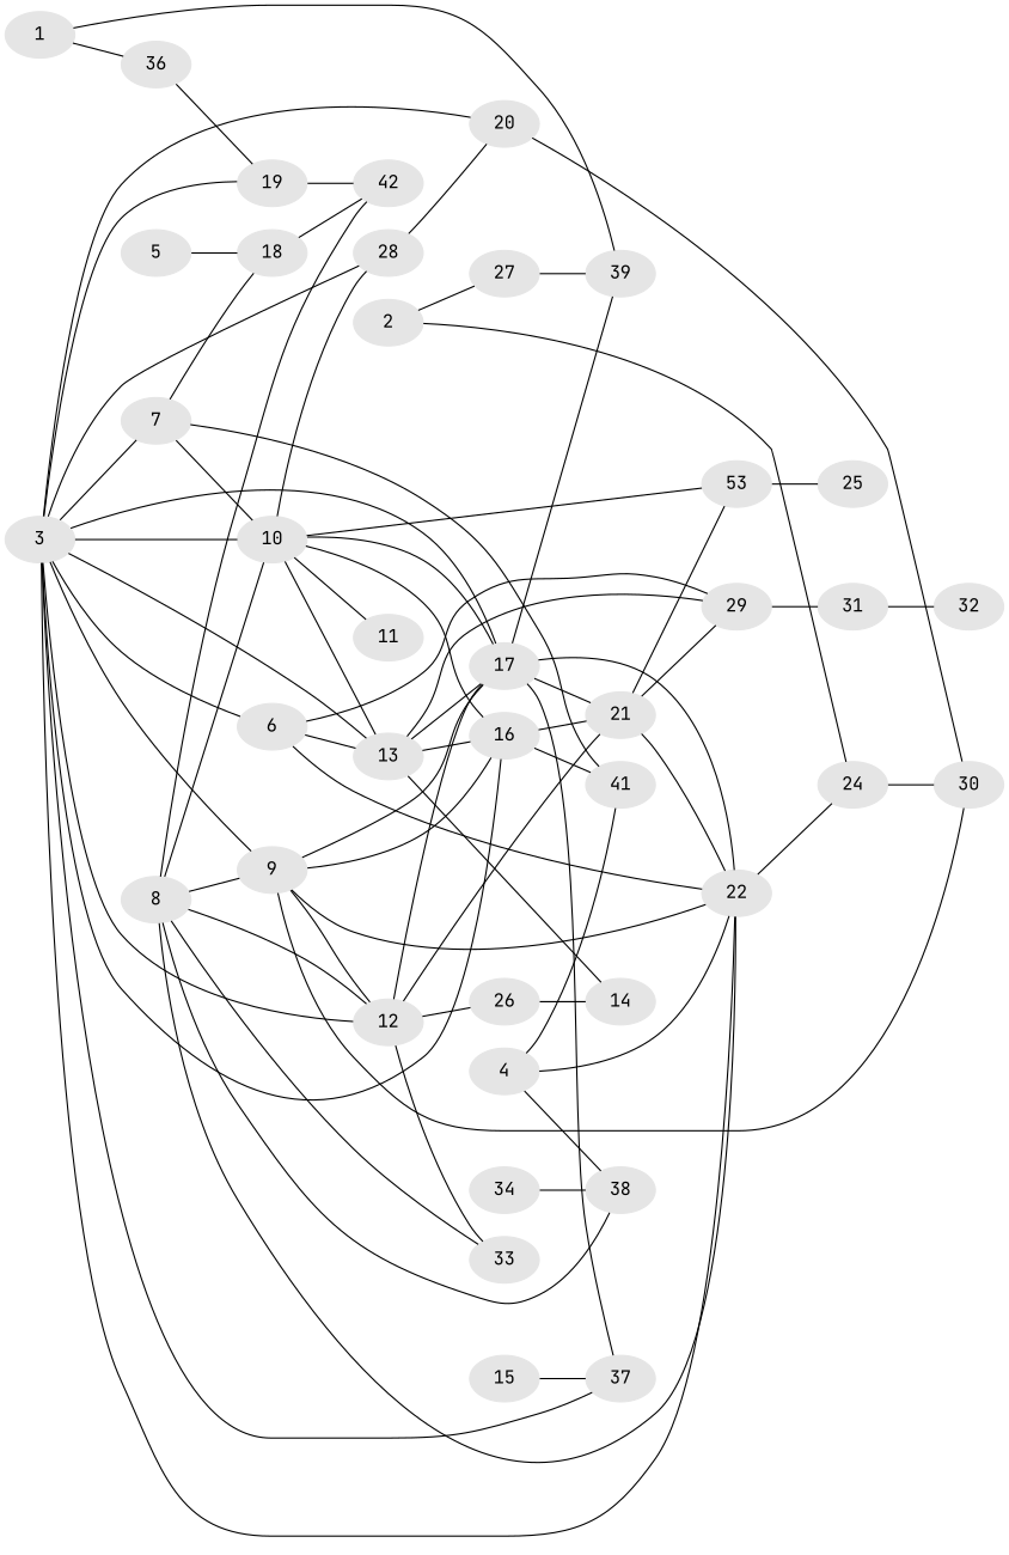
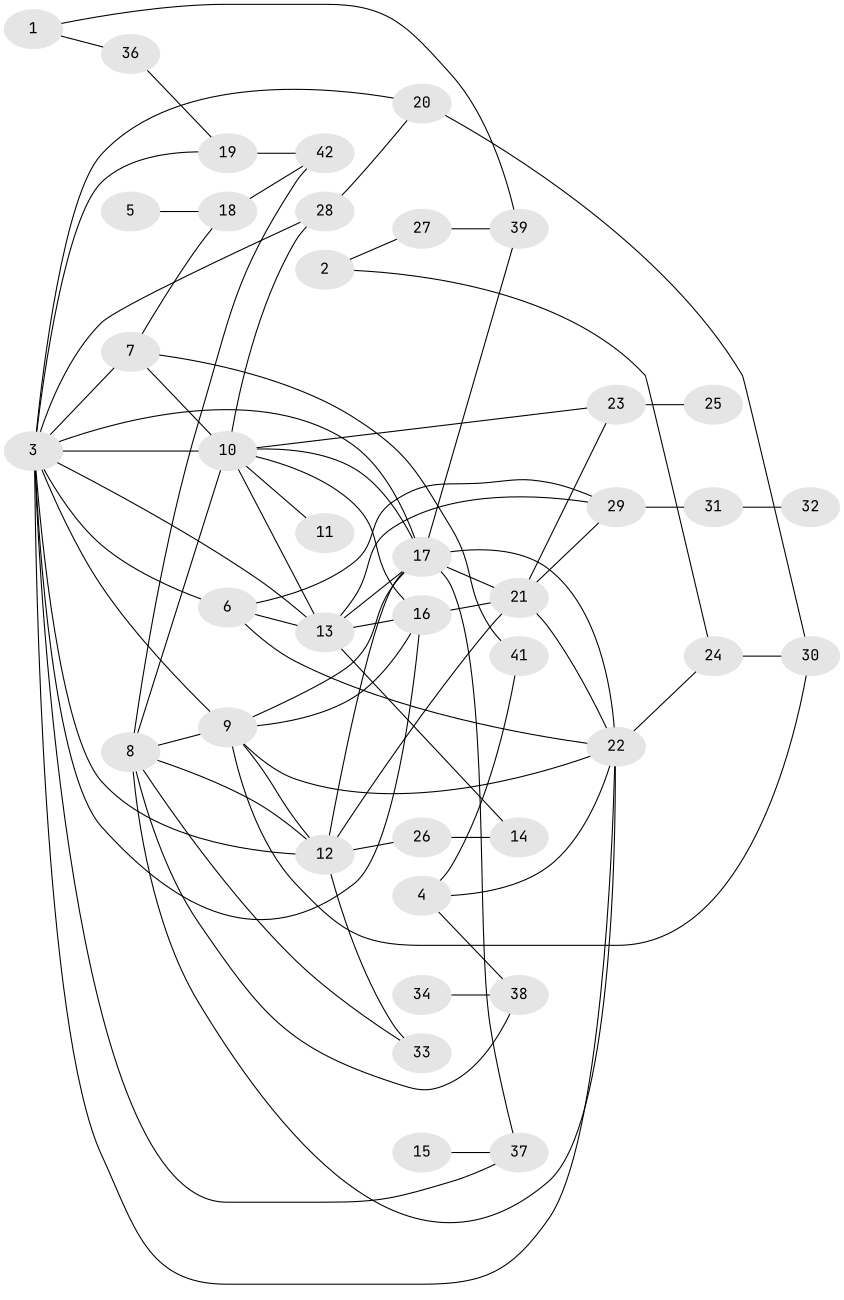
  graph {
    fontname="JetBrains Mono"
    rankdir=LR
    node [color=gray90 fontname="JetBrains Mono" style=filled]
    edge [fontname="JetBrains Mono" weight=1.0]
    1
    36
    39
    19
    42
    2
    24
    27
    30
    3
    6
    7
    9
    10
    12
    13
    16
    17
    20
    22
    28
    37
    29
    41
    18
    11
-   23 [label=53]
+   23
    33
    21
    26
    14
    4
    38
    5
    31
    8
    15
    25
    32
    34
    1 -- 36
    1 -- 39
    36 -- 19
    19 -- 42
    2 -- 24
    2 -- 27
    24 -- 30
    27 -- 39
    3 -- 19
    3 -- 6
    3 -- 7 [weight=3.0]
    3 -- 9
    3 -- 10 [weight=2.0]
    3 -- 12 [weight=3.0]
    3 -- 13
    3 -- 16 [weight=2.0]
    3 -- 17
    3 -- 20 [weight=3.0]
    3 -- 22
    3 -- 28
    3 -- 37
    6 -- 13
    6 -- 22
    6 -- 29
    7 -- 10
    7 -- 41
    7 -- 18 [weight=2.0]
    9 -- 30
    9 -- 12 [weight=2.0]
    9 -- 16
    9 -- 17
    9 -- 22
    10 -- 13
    10 -- 16 [weight=2.0]
    10 -- 17 [weight=5.0]
    10 -- 28
    10 -- 11
    10 -- 23
    12 -- 17
    12 -- 33
    12 -- 21 [weight=2.0]
    12 -- 26
    13 -- 16
    13 -- 17
    13 -- 29
    13 -- 14
-   16 -- 41 [weight=2.0]
    16 -- 21
    17 -- 39
    17 -- 22
    17 -- 37
    17 -- 21
    20 -- 30
    22 -- 24
    28 -- 20
    29 -- 31
    18 -- 42
    23 -- 25
    21 -- 22
    21 -- 29
    21 -- 23
    26 -- 14
    4 -- 22
    4 -- 41
    4 -- 38
    5 -- 18
    31 -- 32
    8 -- 42
    8 -- 9 [weight=2.0]
    8 -- 10
    8 -- 12
    8 -- 22
    8 -- 33
    8 -- 38
    15 -- 37
    34 -- 38
  }
